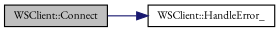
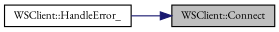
  digraph {
    rankdir=LR
    fontname="EB Garamond"
    node [color=black fontname="EB Garamond" fontsize=10 shape=record style=filled]
    n1 [fillcolor=grey75 fontcolor=black height=0.2 label="WSClient::Connect" width=0.4]
    n2 [fillcolor=white height=0.2 label="WSClient::HandleError_" width=0.4]
-   n1 -> n2 [color=midnightblue fontname="EB Garamond" fontsize=10 labelfontname=Helvetica labelfontsize=10 style=solid]
+   n2 -> n1 [color=midnightblue fontname="EB Garamond" fontsize=10 labelfontname=Helvetica labelfontsize=10 style=solid]
  }
